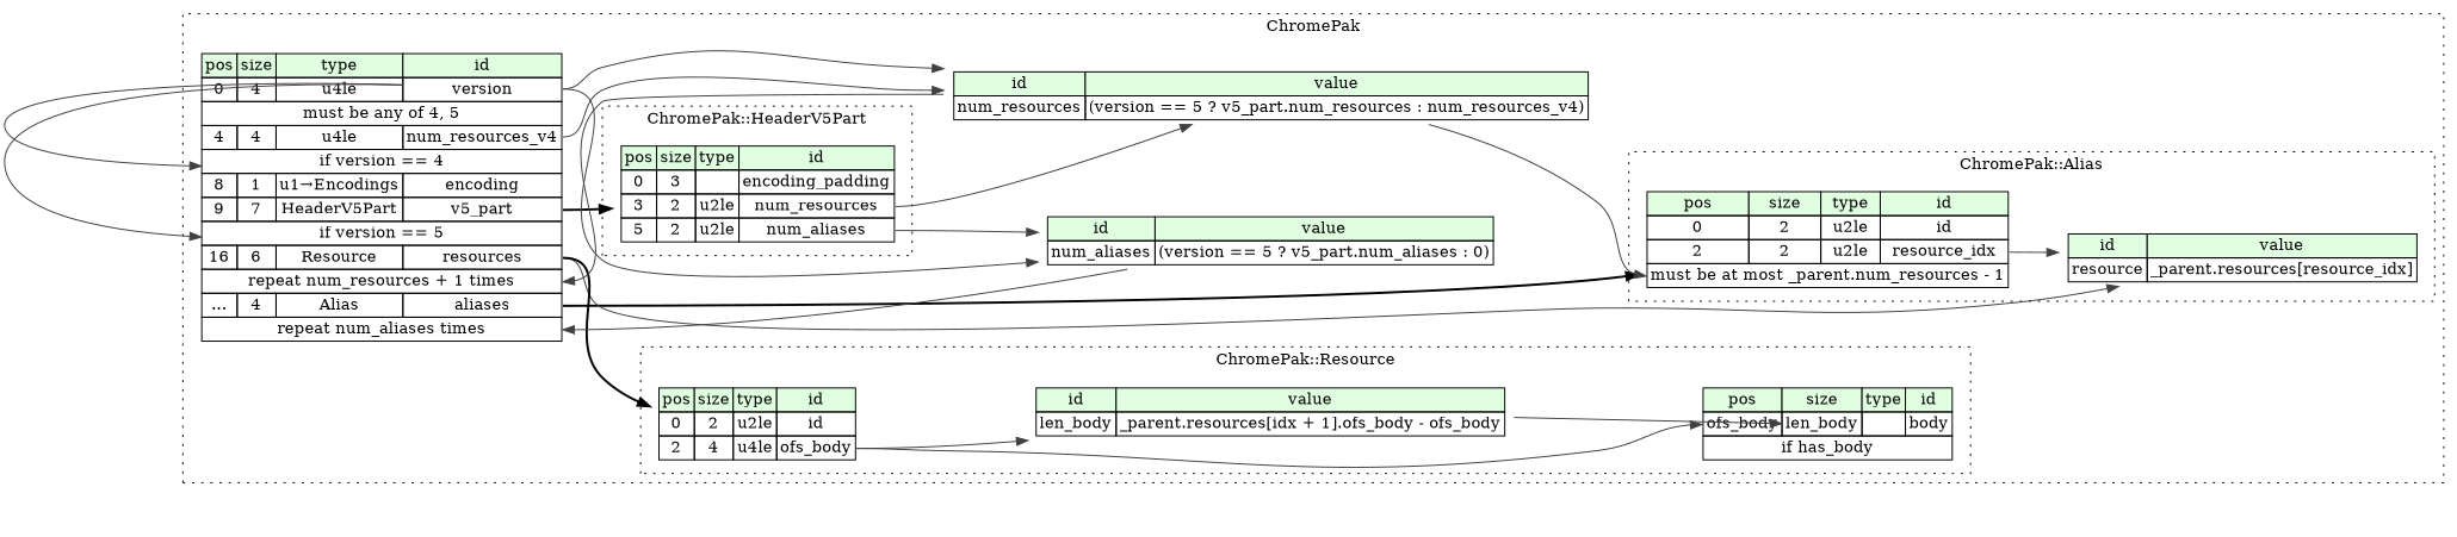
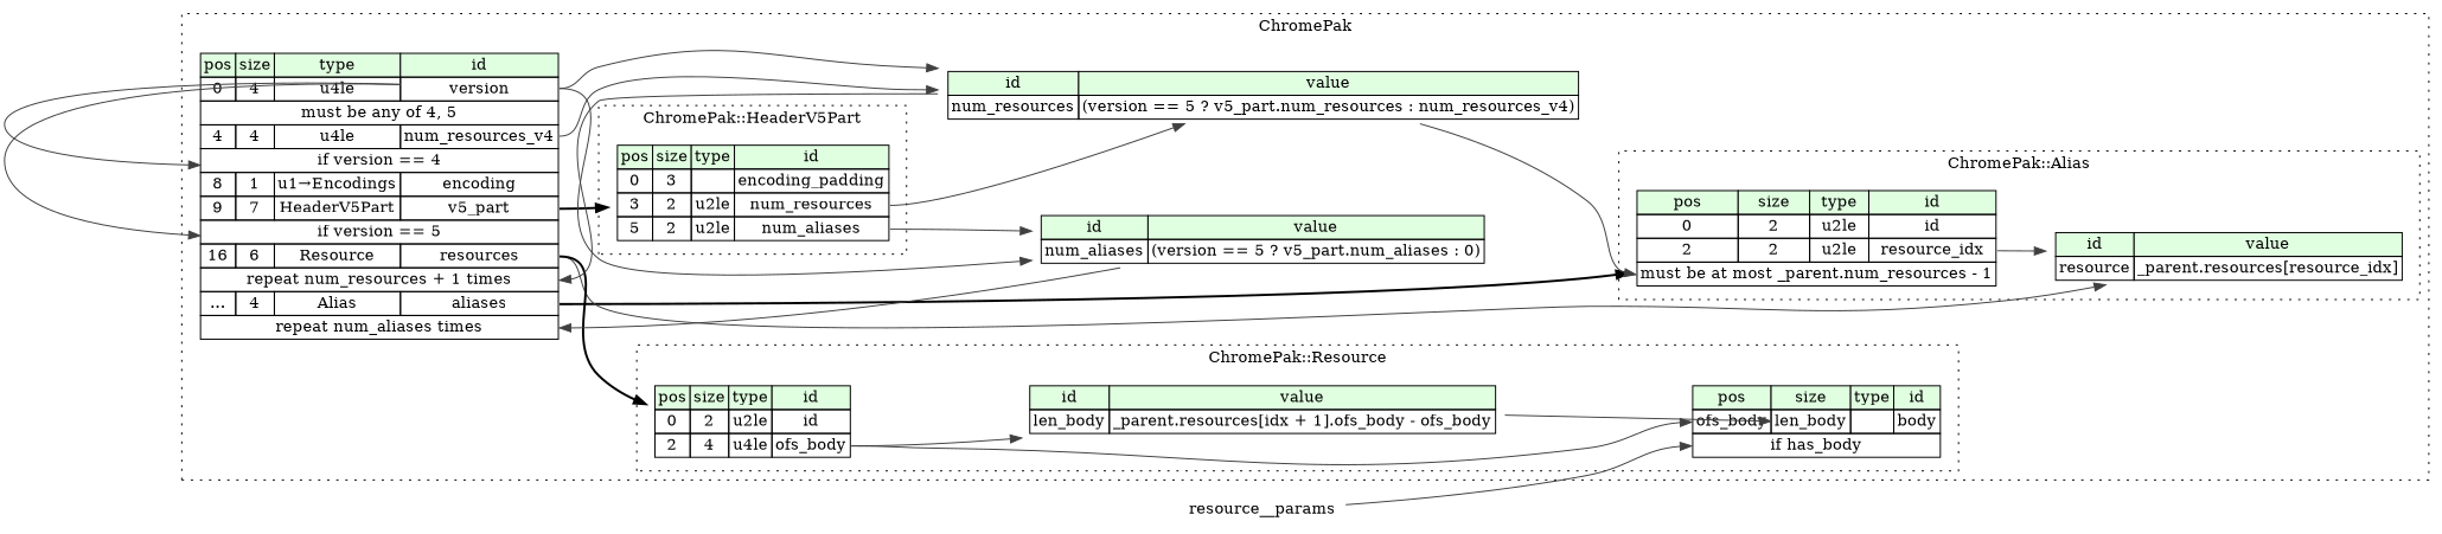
  digraph {
    rankdir=LR
    node [shape=plaintext]
    edge [color="#404040" tailport=version_type]
    n1 [label=<<TABLE BORDER="0" CELLBORDER="1" CELLSPACING="0"> 				<TR><TD BGCOLOR="#E0FFE0">pos</TD><TD BGCOLOR="#E0FFE0">size</TD><TD BGCOLOR="#E0FFE0">type</TD><TD BGCOLOR="#E0FFE0">id</TD></TR> 				<TR><TD PORT="id_pos">0</TD><TD PORT="id_size">2</TD><TD>u2le</TD><TD PORT="id_type">id</TD></TR> 				<TR><TD PORT="resource_idx_pos">2</TD><TD PORT="resource_idx_size">2</TD><TD>u2le</TD><TD PORT="resource_idx_type">resource_idx</TD></TR> 				<TR><TD COLSPAN="4" PORT="resource_idx__valid">must be at most _parent.num_resources - 1</TD></TR> 			</TABLE>>]
    n2 [label=<<TABLE BORDER="0" CELLBORDER="1" CELLSPACING="0"> 				<TR><TD BGCOLOR="#E0FFE0">id</TD><TD BGCOLOR="#E0FFE0">value</TD></TR> 				<TR><TD>resource</TD><TD>_parent.resources[resource_idx]</TD></TR> 			</TABLE>>]
    n3 [label=<<TABLE BORDER="0" CELLBORDER="1" CELLSPACING="0"> 				<TR><TD BGCOLOR="#E0FFE0">pos</TD><TD BGCOLOR="#E0FFE0">size</TD><TD BGCOLOR="#E0FFE0">type</TD><TD BGCOLOR="#E0FFE0">id</TD></TR> 				<TR><TD PORT="encoding_padding_pos">0</TD><TD PORT="encoding_padding_size">3</TD><TD></TD><TD PORT="encoding_padding_type">encoding_padding</TD></TR> 				<TR><TD PORT="num_resources_pos">3</TD><TD PORT="num_resources_size">2</TD><TD>u2le</TD><TD PORT="num_resources_type">num_resources</TD></TR> 				<TR><TD PORT="num_aliases_pos">5</TD><TD PORT="num_aliases_size">2</TD><TD>u2le</TD><TD PORT="num_aliases_type">num_aliases</TD></TR> 			</TABLE>>]
    n4 [label=<<TABLE BORDER="0" CELLBORDER="1" CELLSPACING="0"> 				<TR><TD BGCOLOR="#E0FFE0">pos</TD><TD BGCOLOR="#E0FFE0">size</TD><TD BGCOLOR="#E0FFE0">type</TD><TD BGCOLOR="#E0FFE0">id</TD></TR> 				<TR><TD PORT="id_pos">0</TD><TD PORT="id_size">2</TD><TD>u2le</TD><TD PORT="id_type">id</TD></TR> 				<TR><TD PORT="ofs_body_pos">2</TD><TD PORT="ofs_body_size">4</TD><TD>u4le</TD><TD PORT="ofs_body_type">ofs_body</TD></TR> 			</TABLE>>]
    n5 [label=<<TABLE BORDER="0" CELLBORDER="1" CELLSPACING="0"> 				<TR><TD BGCOLOR="#E0FFE0">pos</TD><TD BGCOLOR="#E0FFE0">size</TD><TD BGCOLOR="#E0FFE0">type</TD><TD BGCOLOR="#E0FFE0">id</TD></TR> 				<TR><TD PORT="body_pos">ofs_body</TD><TD PORT="body_size">len_body</TD><TD></TD><TD PORT="body_type">body</TD></TR> 				<TR><TD COLSPAN="4" PORT="body__if">if has_body</TD></TR> 			</TABLE>>]
    n6 [label=<<TABLE BORDER="0" CELLBORDER="1" CELLSPACING="0"> 				<TR><TD BGCOLOR="#E0FFE0">id</TD><TD BGCOLOR="#E0FFE0">value</TD></TR> 				<TR><TD>len_body</TD><TD>_parent.resources[idx + 1].ofs_body - ofs_body</TD></TR> 			</TABLE>>]
    n7 [label=<<TABLE BORDER="0" CELLBORDER="1" CELLSPACING="0"> 			<TR><TD BGCOLOR="#E0FFE0">pos</TD><TD BGCOLOR="#E0FFE0">size</TD><TD BGCOLOR="#E0FFE0">type</TD><TD BGCOLOR="#E0FFE0">id</TD></TR> 			<TR><TD PORT="version_pos">0</TD><TD PORT="version_size">4</TD><TD>u4le</TD><TD PORT="version_type">version</TD></TR> 			<TR><TD COLSPAN="4" PORT="version__valid">must be any of 4, 5</TD></TR> 			<TR><TD PORT="num_resources_v4_pos">4</TD><TD PORT="num_resources_v4_size">4</TD><TD>u4le</TD><TD PORT="num_resources_v4_type">num_resources_v4</TD></TR> 			<TR><TD COLSPAN="4" PORT="num_resources_v4__if">if version == 4</TD></TR> 			<TR><TD PORT="encoding_pos">8</TD><TD PORT="encoding_size">1</TD><TD>u1→Encodings</TD><TD PORT="encoding_type">encoding</TD></TR> 			<TR><TD PORT="v5_part_pos">9</TD><TD PORT="v5_part_size">7</TD><TD>HeaderV5Part</TD><TD PORT="v5_part_type">v5_part</TD></TR> 			<TR><TD COLSPAN="4" PORT="v5_part__if">if version == 5</TD></TR> 			<TR><TD PORT="resources_pos">16</TD><TD PORT="resources_size">6</TD><TD>Resource</TD><TD PORT="resources_type">resources</TD></TR> 			<TR><TD COLSPAN="4" PORT="resources__repeat">repeat num_resources + 1 times</TD></TR> 			<TR><TD PORT="aliases_pos">...</TD><TD PORT="aliases_size">4</TD><TD>Alias</TD><TD PORT="aliases_type">aliases</TD></TR> 			<TR><TD COLSPAN="4" PORT="aliases__repeat">repeat num_aliases times</TD></TR> 		</TABLE>>]
    n8 [label=<<TABLE BORDER="0" CELLBORDER="1" CELLSPACING="0"> 			<TR><TD BGCOLOR="#E0FFE0">id</TD><TD BGCOLOR="#E0FFE0">value</TD></TR> 			<TR><TD>num_aliases</TD><TD>(version == 5 ? v5_part.num_aliases : 0)</TD></TR> 		</TABLE>>]
    n9 [label=<<TABLE BORDER="0" CELLBORDER="1" CELLSPACING="0"> 			<TR><TD BGCOLOR="#E0FFE0">id</TD><TD BGCOLOR="#E0FFE0">value</TD></TR> 			<TR><TD>num_resources</TD><TD>(version == 5 ? v5_part.num_resources : num_resources_v4)</TD></TR> 		</TABLE>>]
+   resource__params
    subgraph cluster_1 {
      label=ChromePak
      style=dotted
      n7
      n8
      n9
      subgraph cluster_2 {
        label="ChromePak::Alias"
        style=dotted
        n1
        n2
      }
      subgraph cluster_3 {
        label="ChromePak::HeaderV5Part"
        style=dotted
        n3
      }
      subgraph cluster_4 {
        label="ChromePak::Resource"
        style=dotted
        n4
        n5
        n6
      }
    }
    n1 -> n2 [tailport=resource_idx_type]
    n3 -> n8 [tailport=num_aliases_type]
    n3 -> n9 [tailport=num_resources_type]
    n4 -> n5 [headport=body_pos tailport=ofs_body_type]
    n4 -> n6 [tailport=ofs_body_type]
    n6 -> n5 [headport=body_size tailport=len_body_type]
    n7 -> n1 [style=bold tailport=aliases_type color=""]
    n7 -> n2 [tailport=resources_type]
    n7 -> n3 [style=bold tailport=v5_part_type color=""]
    n7 -> n4 [style=bold tailport=resources_type color=""]
    n7 -> n7 [headport=num_resources_v4__if]
    n7 -> n7 [headport=v5_part__if]
    n7 -> n8
    n7 -> n9
    n7 -> n9 [tailport=num_resources_v4_type]
    n8 -> n7 [headport=aliases__repeat tailport=num_aliases_type]
    n9 -> n1 [headport=resource_idx__valid tailport=num_resources_type]
    n9 -> n7 [headport=resources__repeat tailport=num_resources_type]
+   resource__params -> n5 [headport=body__if tailport=has_body_type]
  }
